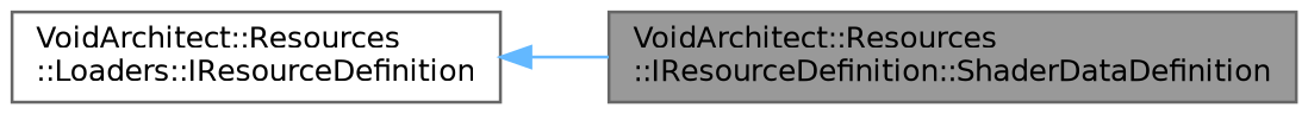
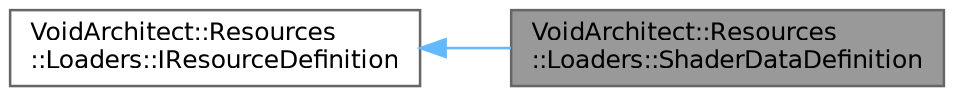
  digraph {
    rankdir=LR
    node [color=gray40 fontname=Helvetica fontsize=10 shape=box style=filled]
-   n1 [fillcolor=grey60 fontcolor=black height=0.2 label="VoidArchitect::Resources\l::IResourceDefinition::ShaderDataDefinition" width=0.4]
+   n1 [fillcolor=grey60 fontcolor=black height=0.2 label="VoidArchitect::Resources\l::Loaders::ShaderDataDefinition" width=0.4]
    n2 [fillcolor=white height=0.2 label="VoidArchitect::Resources\l::Loaders::IResourceDefinition" width=0.4]
    n2 -> n1 [color=steelblue1 dir=back fontname=Helvetica fontsize=10 labelfontname=Helvetica labelfontsize=10 style=solid]
  }
